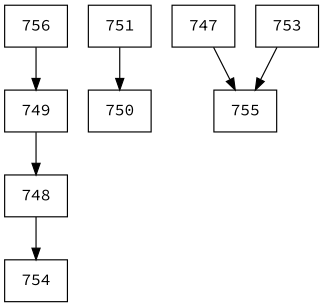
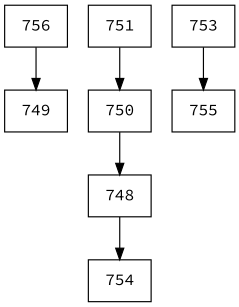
  digraph {
    fontname="Source Code Pro"
    node [fontname="Source Code Pro" shape=record]
    edge [fontname="Source Code Pro"]
    n1 [label="{756}"]
    n2 [label="{749}"]
    n3 [label="{751}"]
    n4 [label="{750}"]
    n5 [label="{748}"]
    n6 [label="{754}"]
-   n7 [label="{747}"]
    n8 [label="{755}"]
    n9 [label="{753}"]
    n1 -> n2
    n3 -> n4
-   n2 -> n5
+   n4 -> n5
    n5 -> n6
-   n7 -> n8
    n9 -> n8
  }
